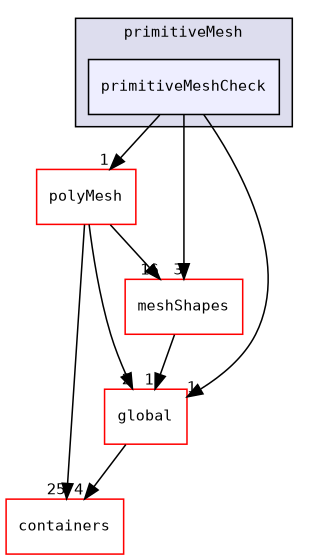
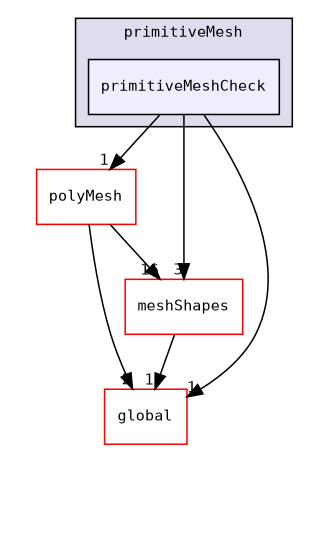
  digraph {
    compound=true
    fontname="DejaVu Sans Mono"
    node [fontname="DejaVu Sans Mono" fontsize=10 shape=box color=red]
    edge [fontname="DejaVu Sans Mono" headlabel=1 labeldistance=1.5 labelfontname=Helvetica labelfontsize=10]
    n1 [fillcolor="#eeeeff" label=primitiveMeshCheck pencolor=black style=filled color=""]
    n2 [label=global]
    n3 [label=polyMesh]
    n4 [label=meshShapes]
-   n5 [label=containers]
    subgraph cluster_1 {
      bgcolor="#ddddee"
      fontsize=10
      label=primitiveMesh
      pencolor=black
      n1
    }
    n1 -> n2
    n1 -> n3
    n1 -> n4 [headlabel=3]
-   n2 -> n5 [headlabel=4]
    n3 -> n2 [headlabel=2]
    n3 -> n4 [headlabel=16]
-   n3 -> n5 [headlabel=25]
    n4 -> n2
  }
